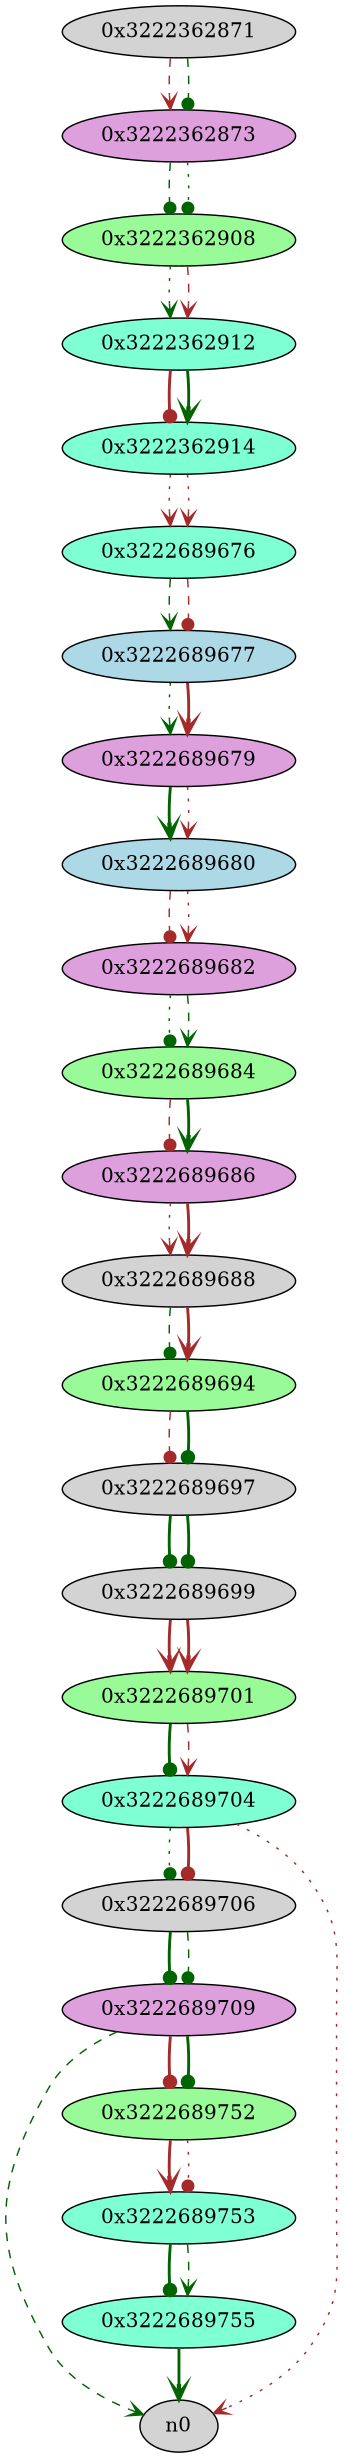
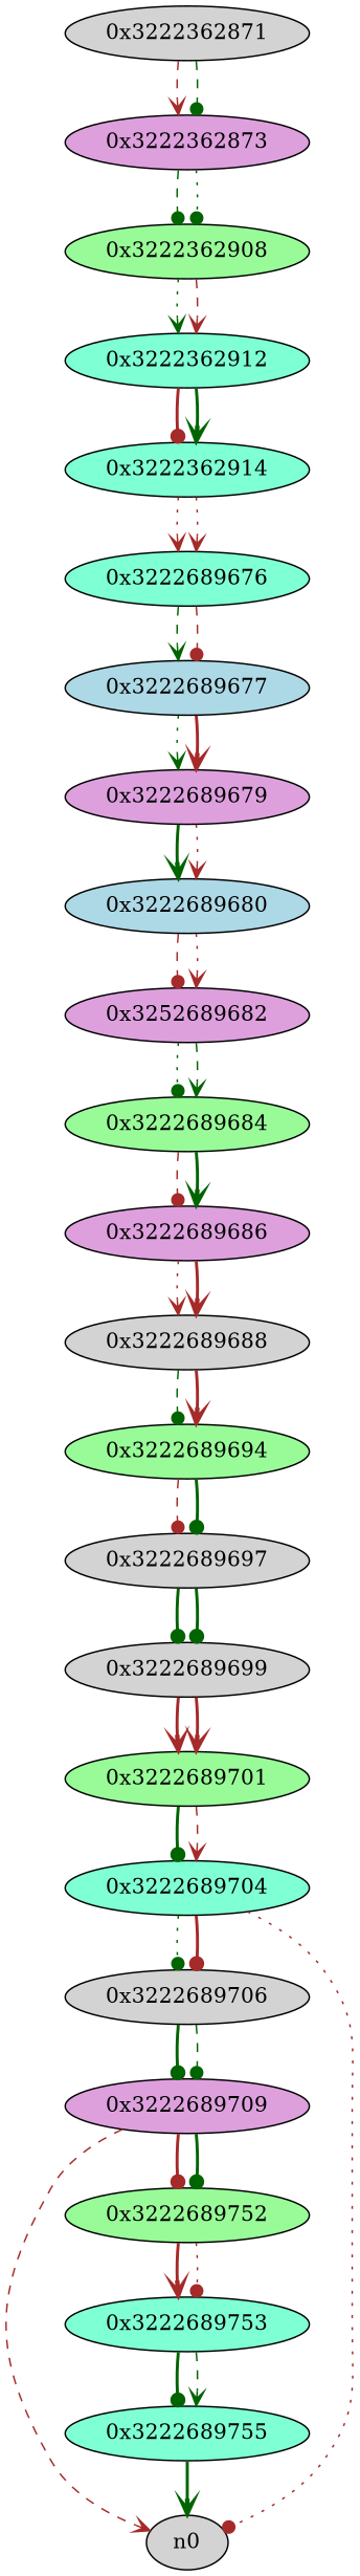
  digraph {
    node [fillcolor=lightgrey style=filled]
    edge [arrowhead=vee color=darkgreen style=bold]
    n1 [label="0x3222362871"]
    n2 [fillcolor=plum label="0x3222362873"]
    n3 [fillcolor=palegreen label="0x3222362908"]
    n4 [fillcolor=aquamarine label="0x3222362912"]
    n5 [fillcolor=aquamarine label="0x3222362914"]
    n6 [fillcolor=aquamarine label="0x3222689676"]
    n7 [fillcolor=lightblue label="0x3222689677"]
    n8 [fillcolor=plum label="0x3222689679"]
    n9 [fillcolor=lightblue label="0x3222689680"]
-   n10 [fillcolor=plum label="0x3222689682"]
+   n10 [fillcolor=plum label="0x3252689682"]
    n11 [fillcolor=palegreen label="0x3222689684"]
    n12 [fillcolor=plum label="0x3222689686"]
    n13 [label="0x3222689688"]
    n14 [fillcolor=palegreen label="0x3222689694"]
    n15 [label="0x3222689697"]
    n16 [label="0x3222689699"]
    n17 [fillcolor=palegreen label="0x3222689701"]
    n18 [fillcolor=aquamarine label="0x3222689704"]
    n19 [label="0x3222689706"]
    n0
    n20 [fillcolor=plum label="0x3222689709"]
    n21 [fillcolor=palegreen label="0x3222689752"]
    n22 [fillcolor=aquamarine label="0x3222689753"]
    n23 [fillcolor=aquamarine label="0x3222689755"]
    n1 -> n2 [color=brown style=dashed]
    n1 -> n2 [arrowhead=dot style=dashed]
    n2 -> n3 [arrowhead=dot style=dashed]
    n2 -> n3 [arrowhead=dot style=dotted]
    n3 -> n4 [style=dotted]
    n3 -> n4 [color=brown style=dashed]
    n4 -> n5 [arrowhead=dot color=brown]
    n4 -> n5
    n5 -> n6 [color=brown style=dotted]
    n5 -> n6 [color=brown style=dotted]
    n6 -> n7 [style=dashed]
    n6 -> n7 [arrowhead=dot color=brown style=dashed]
    n7 -> n8 [style=dotted]
    n7 -> n8 [color=brown]
    n8 -> n9
    n8 -> n9 [color=brown style=dotted]
    n9 -> n10 [arrowhead=dot color=brown style=dashed]
    n9 -> n10 [color=brown style=dotted]
    n10 -> n11 [arrowhead=dot style=dotted]
    n10 -> n11 [style=dashed]
    n11 -> n12 [arrowhead=dot color=brown style=dashed]
    n11 -> n12
    n12 -> n13 [color=brown style=dotted]
    n12 -> n13 [color=brown]
    n13 -> n14 [arrowhead=dot style=dashed]
    n13 -> n14 [color=brown]
    n14 -> n15 [arrowhead=dot color=brown style=dashed]
    n14 -> n15 [arrowhead=dot]
    n15 -> n16 [arrowhead=dot]
    n15 -> n16 [arrowhead=dot]
    n16 -> n17 [color=brown]
    n16 -> n17 [color=brown]
    n17 -> n18 [arrowhead=dot]
    n17 -> n18 [color=brown style=dashed]
    n18 -> n19 [arrowhead=dot style=dotted]
    n18 -> n19 [arrowhead=dot color=brown]
-   n18 -> n0 [color=brown style=dotted]
+   n18 -> n0 [arrowhead=dot color=brown style=dotted]
    n19 -> n20 [arrowhead=dot]
    n19 -> n20 [arrowhead=dot style=dashed]
-   n20 -> n0 [style=dashed]
+   n20 -> n0 [color=brown style=dashed]
    n20 -> n21 [arrowhead=dot color=brown]
    n20 -> n21 [arrowhead=dot]
    n21 -> n22 [color=brown]
    n21 -> n22 [arrowhead=dot color=brown style=dotted]
    n22 -> n23 [arrowhead=dot]
    n22 -> n23 [style=dashed]
    n23 -> n0
  }
